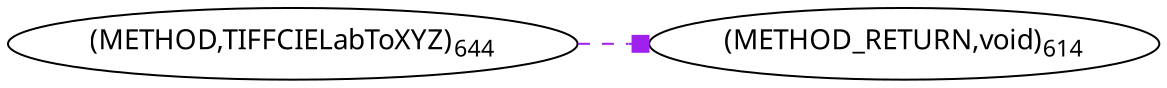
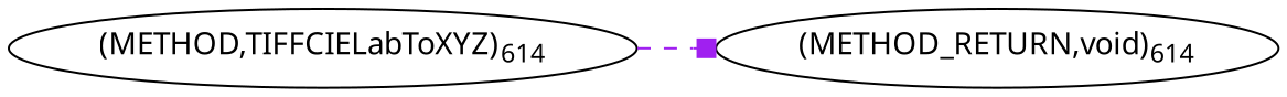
  digraph {
    rankdir=LR
    fontname="Noto Sans"
    node [fontname="Noto Sans"]
-   n1 [label=<(METHOD,TIFFCIELabToXYZ)<SUB>644</SUB>>]
+   n1 [label=<(METHOD,TIFFCIELabToXYZ)<SUB>614</SUB>>]
    n2 [label=<(METHOD_RETURN,void)<SUB>614</SUB>>]
    n1 -> n2 [color=purple style=dashed arrowhead=box fontname="Noto Sans"]
  }
